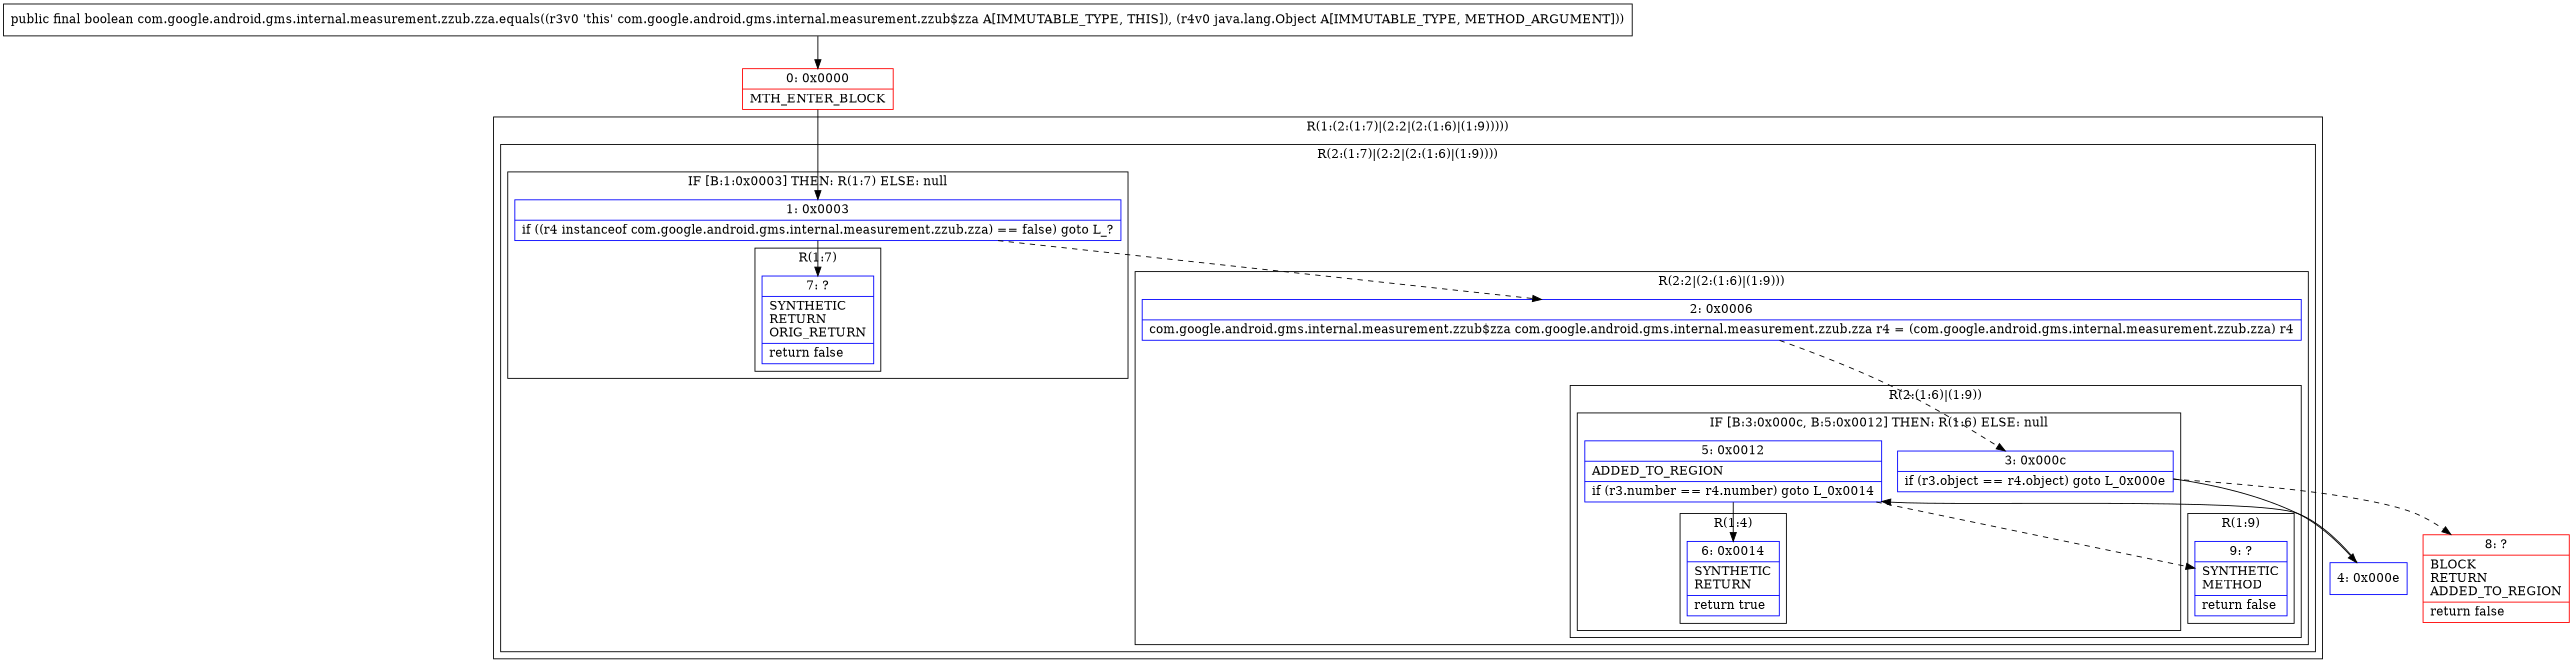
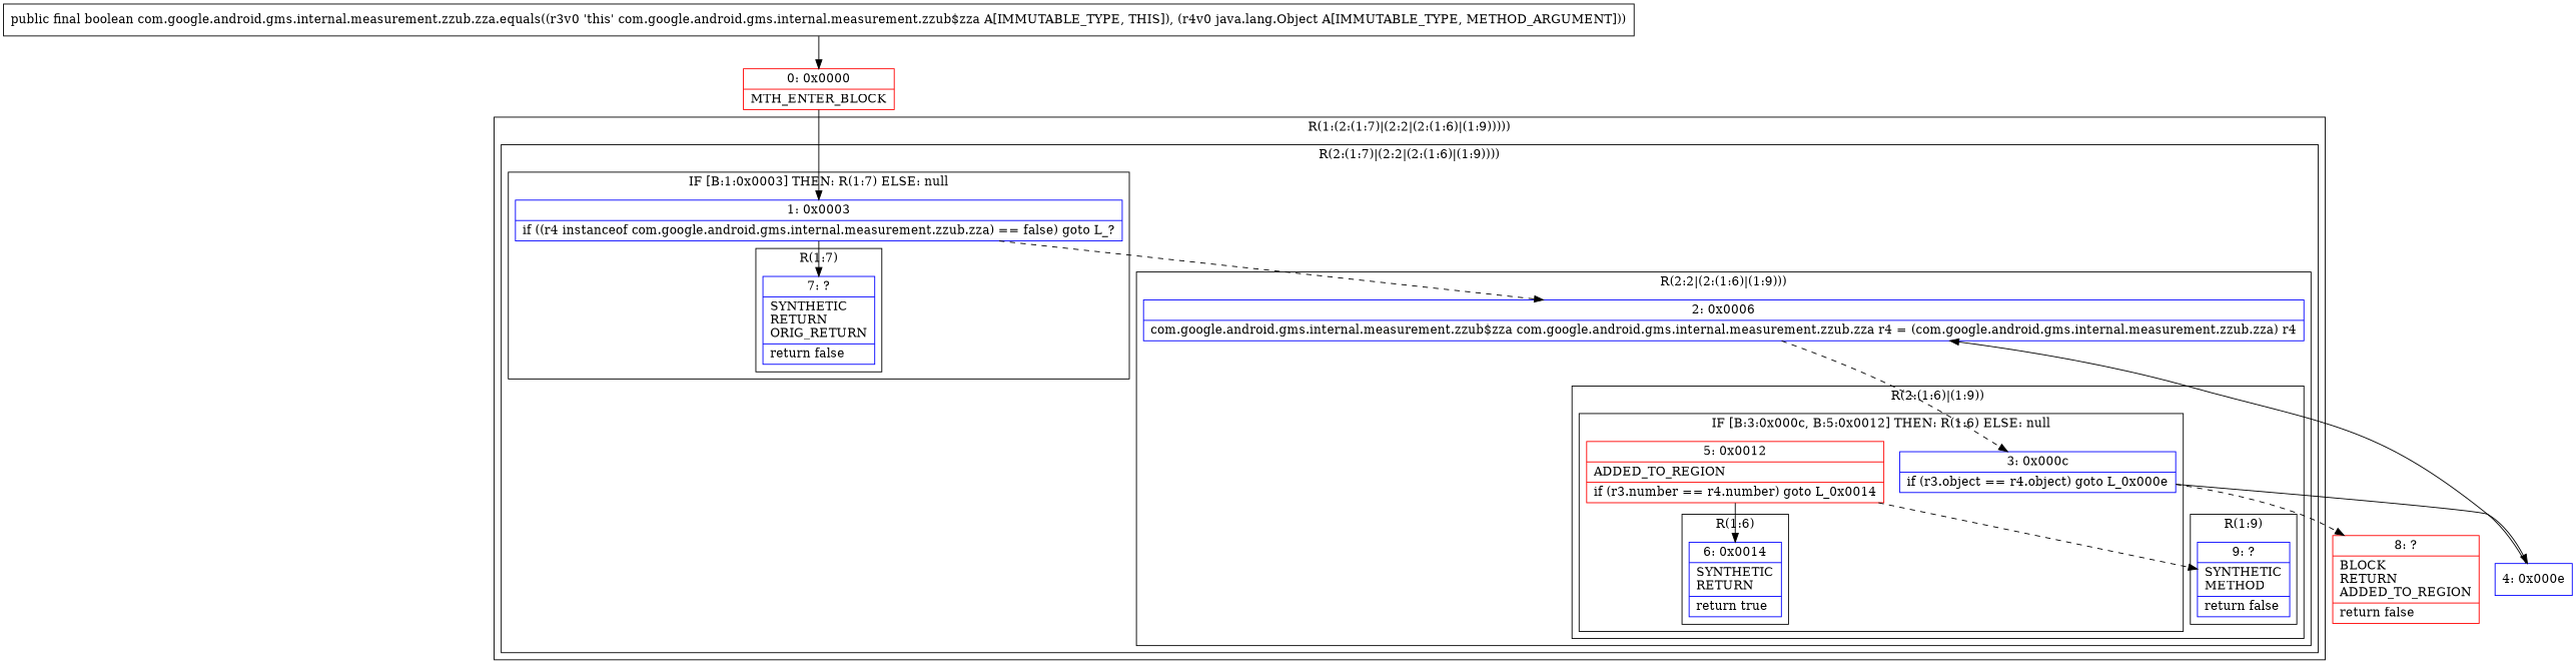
  digraph {
    node [color=blue shape=record]
    n1 [label="{7\:\ ?|SYNTHETIC\lRETURN\lORIG_RETURN\l|return false\l}"]
    n2 [label="{1\:\ 0x0003|if ((r4 instanceof com.google.android.gms.internal.measurement.zzub.zza) == false) goto L_?\l}"]
    n3 [label="{6\:\ 0x0014|SYNTHETIC\lRETURN\l|return true\l}"]
    n4 [label="{3\:\ 0x000c|if (r3.object == r4.object) goto L_0x000e\l}"]
-   n5 [label="{5\:\ 0x0012|ADDED_TO_REGION\l|if (r3.number == r4.number) goto L_0x0014\l}"]
+   n5 [color=red label="{5\:\ 0x0012|ADDED_TO_REGION\l|if (r3.number == r4.number) goto L_0x0014\l}"]
    n6 [label="{9\:\ ?|SYNTHETIC\lMETHOD\l|return false\l}"]
    n7 [label="{2\:\ 0x0006|com.google.android.gms.internal.measurement.zzub$zza com.google.android.gms.internal.measurement.zzub.zza r4 = (com.google.android.gms.internal.measurement.zzub.zza) r4\l}"]
    n8 [label="{4\:\ 0x000e}"]
    n9 [color=red label="{8\:\ ?|BLOCK\lRETURN\lADDED_TO_REGION\l|return false\l}"]
    n10 [color=red label="{0\:\ 0x0000|MTH_ENTER_BLOCK\l}"]
    n11 [label="{public final boolean com.google.android.gms.internal.measurement.zzub.zza.equals((r3v0 'this' com.google.android.gms.internal.measurement.zzub$zza A[IMMUTABLE_TYPE, THIS]), (r4v0 java.lang.Object A[IMMUTABLE_TYPE, METHOD_ARGUMENT])) }" color=""]
    subgraph cluster_1 {
      label="R(1:(2:(1:7)|(2:2|(2:(1:6)|(1:9)))))"
      subgraph cluster_2 {
        label="R(2:(1:7)|(2:2|(2:(1:6)|(1:9))))"
        subgraph cluster_3 {
          label="IF [B:1:0x0003] THEN: R(1:7) ELSE: null"
          n2
          subgraph cluster_4 {
            label="R(1:7)"
            n1
          }
        }
        subgraph cluster_5 {
          label="R(2:2|(2:(1:6)|(1:9)))"
          n7
          subgraph cluster_6 {
            label="R(2:(1:6)|(1:9))"
            subgraph cluster_7 {
              label="IF [B:3:0x000c, B:5:0x0012] THEN: R(1:6) ELSE: null"
              n4
              n5
              subgraph cluster_8 {
-               label="R(1:4)"
+               label="R(1:6)"
                n3
              }
            }
            subgraph cluster_9 {
              label="R(1:9)"
              n6
            }
          }
        }
      }
    }
    n2 -> n1
    n2 -> n7 [style=dashed]
    n4 -> n8
    n4 -> n9 [style=dashed]
    n5 -> n3
    n5 -> n6 [style=dashed]
    n7 -> n4 [style=dashed]
-   n8 -> n5
+   n8 -> n7
    n10 -> n2
    n11 -> n10
  }
